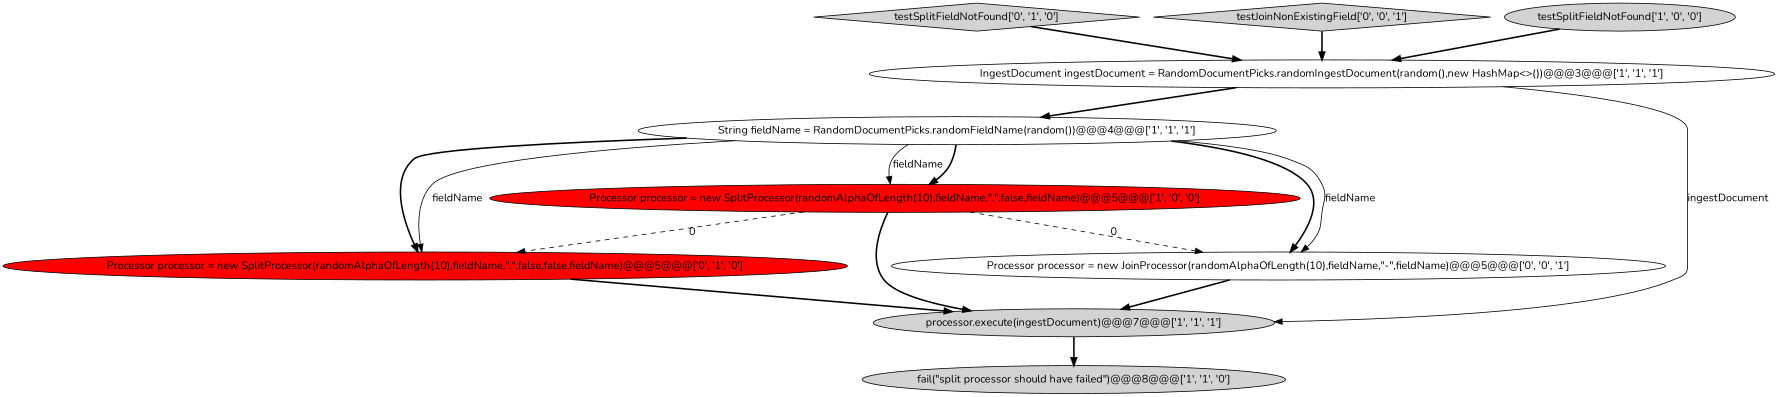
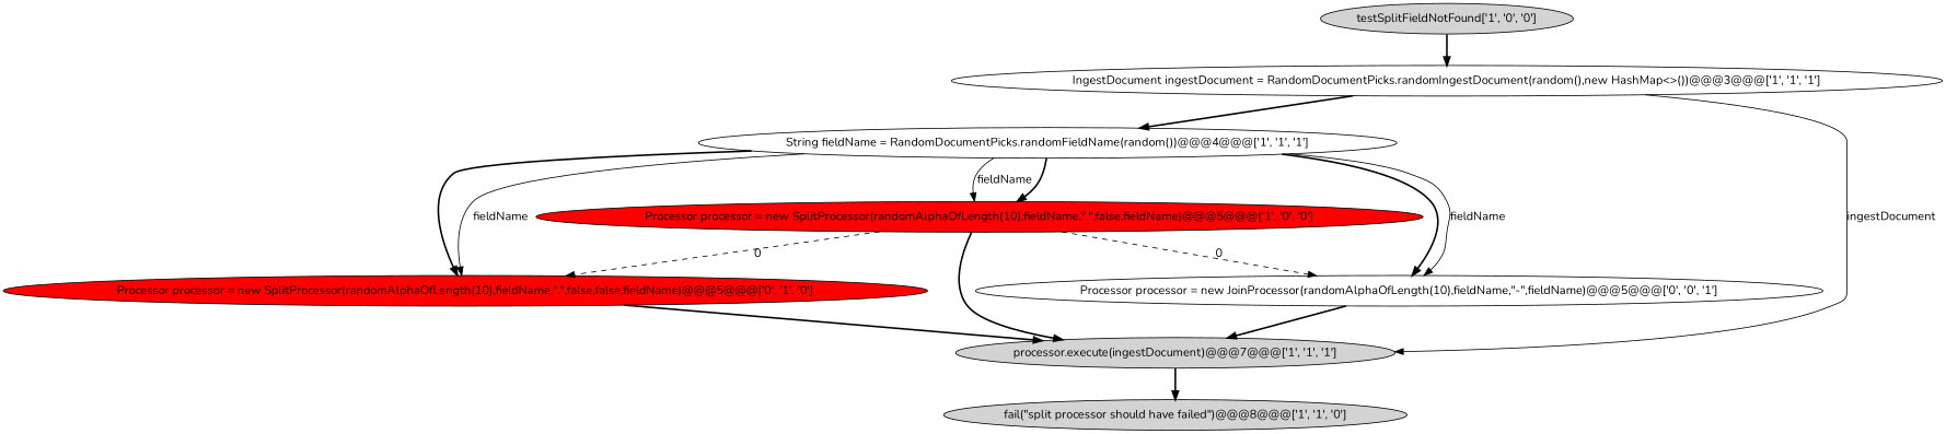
  digraph {
    fontname=Nunito
    node [fillcolor=lightgray fontname=Nunito shape=ellipse style=filled]
    edge [fontname=Nunito style=bold]
    n1 [fillcolor=white label="IngestDocument ingestDocument = RandomDocumentPicks.randomIngestDocument(random(),new HashMap<>())@@@3@@@['1', '1', '1']"]
    n2 [fillcolor=white label="String fieldName = RandomDocumentPicks.randomFieldName(random())@@@4@@@['1', '1', '1']"]
    n3 [label="processor.execute(ingestDocument)@@@7@@@['1', '1', '1']"]
    n4 [fillcolor=red label="Processor processor = new SplitProcessor(randomAlphaOfLength(10),fieldName,\"\.\",false,fieldName)@@@5@@@['1', '0', '0']"]
    n5 [fillcolor=red label="Processor processor = new SplitProcessor(randomAlphaOfLength(10),fieldName,\"\.\",false,false,fieldName)@@@5@@@['0', '1', '0']"]
    n6 [fillcolor=white label="Processor processor = new JoinProcessor(randomAlphaOfLength(10),fieldName,\"-\",fieldName)@@@5@@@['0', '0', '1']"]
    n7 [label="fail(\"split processor should have failed\")@@@8@@@['1', '1', '0']"]
-   n8 [label="testSplitFieldNotFound['0', '1', '0']" shape=diamond]
-   n9 [label="testJoinNonExistingField['0', '0', '1']" shape=diamond]
    n10 [label="testSplitFieldNotFound['1', '0', '0']"]
    n1 -> n2
    n1 -> n3 [label=ingestDocument style=solid]
    n2 -> n4
    n2 -> n4 [label=fieldName style=solid]
    n2 -> n5
    n2 -> n5 [label=fieldName style=solid]
    n2 -> n6
    n2 -> n6 [label=fieldName style=solid]
    n3 -> n7
    n4 -> n3
    n4 -> n5 [label=0 style=dashed]
    n4 -> n6 [label=0 style=dashed]
    n5 -> n3
    n6 -> n3
-   n8 -> n1
-   n9 -> n1
    n10 -> n1
  }
